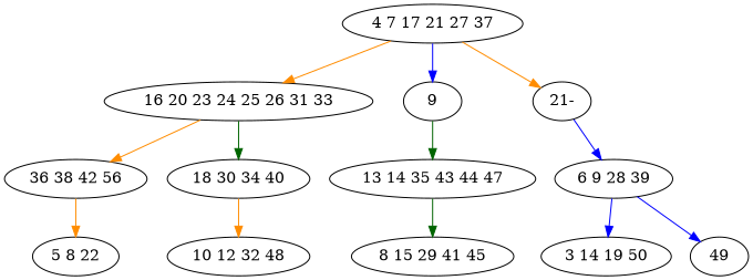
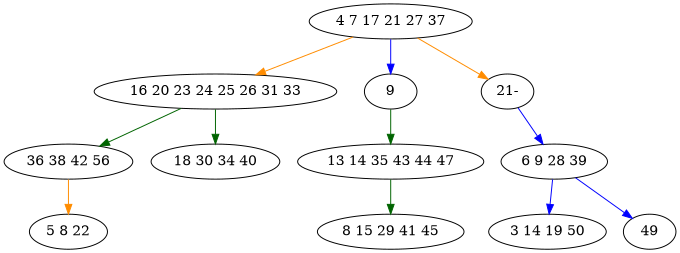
  digraph {
    edge [color=darkorange]
    n1 [label="4 7 17 21 27 37"]
    n2 [label="16 20 23 24 25 26 31 33"]
    n3 [label=9]
    n4 [label="21-"]
    n5 [label="36 38 42 56"]
    n6 [label="18 30 34 40"]
    n7 [label="13 14 35 43 44 47"]
    n8 [label="6 9 28 39"]
    n9 [label="5 8 22"]
-   n10 [label="10 12 32 48"]
    n11 [label="8 15 29 41 45"]
    n12 [label="3 14 19 50"]
    n13 [label=49]
    n1 -> n2
    n1 -> n3 [color=blue]
    n1 -> n4
-   n2 -> n5
+   n2 -> n5 [color=darkgreen]
    n2 -> n6 [color=darkgreen]
    n3 -> n7 [color=darkgreen]
    n4 -> n8 [color=blue]
    n5 -> n9
-   n6 -> n10
    n7 -> n11 [color=darkgreen]
    n8 -> n12 [color=blue]
    n8 -> n13 [color=blue]
  }
